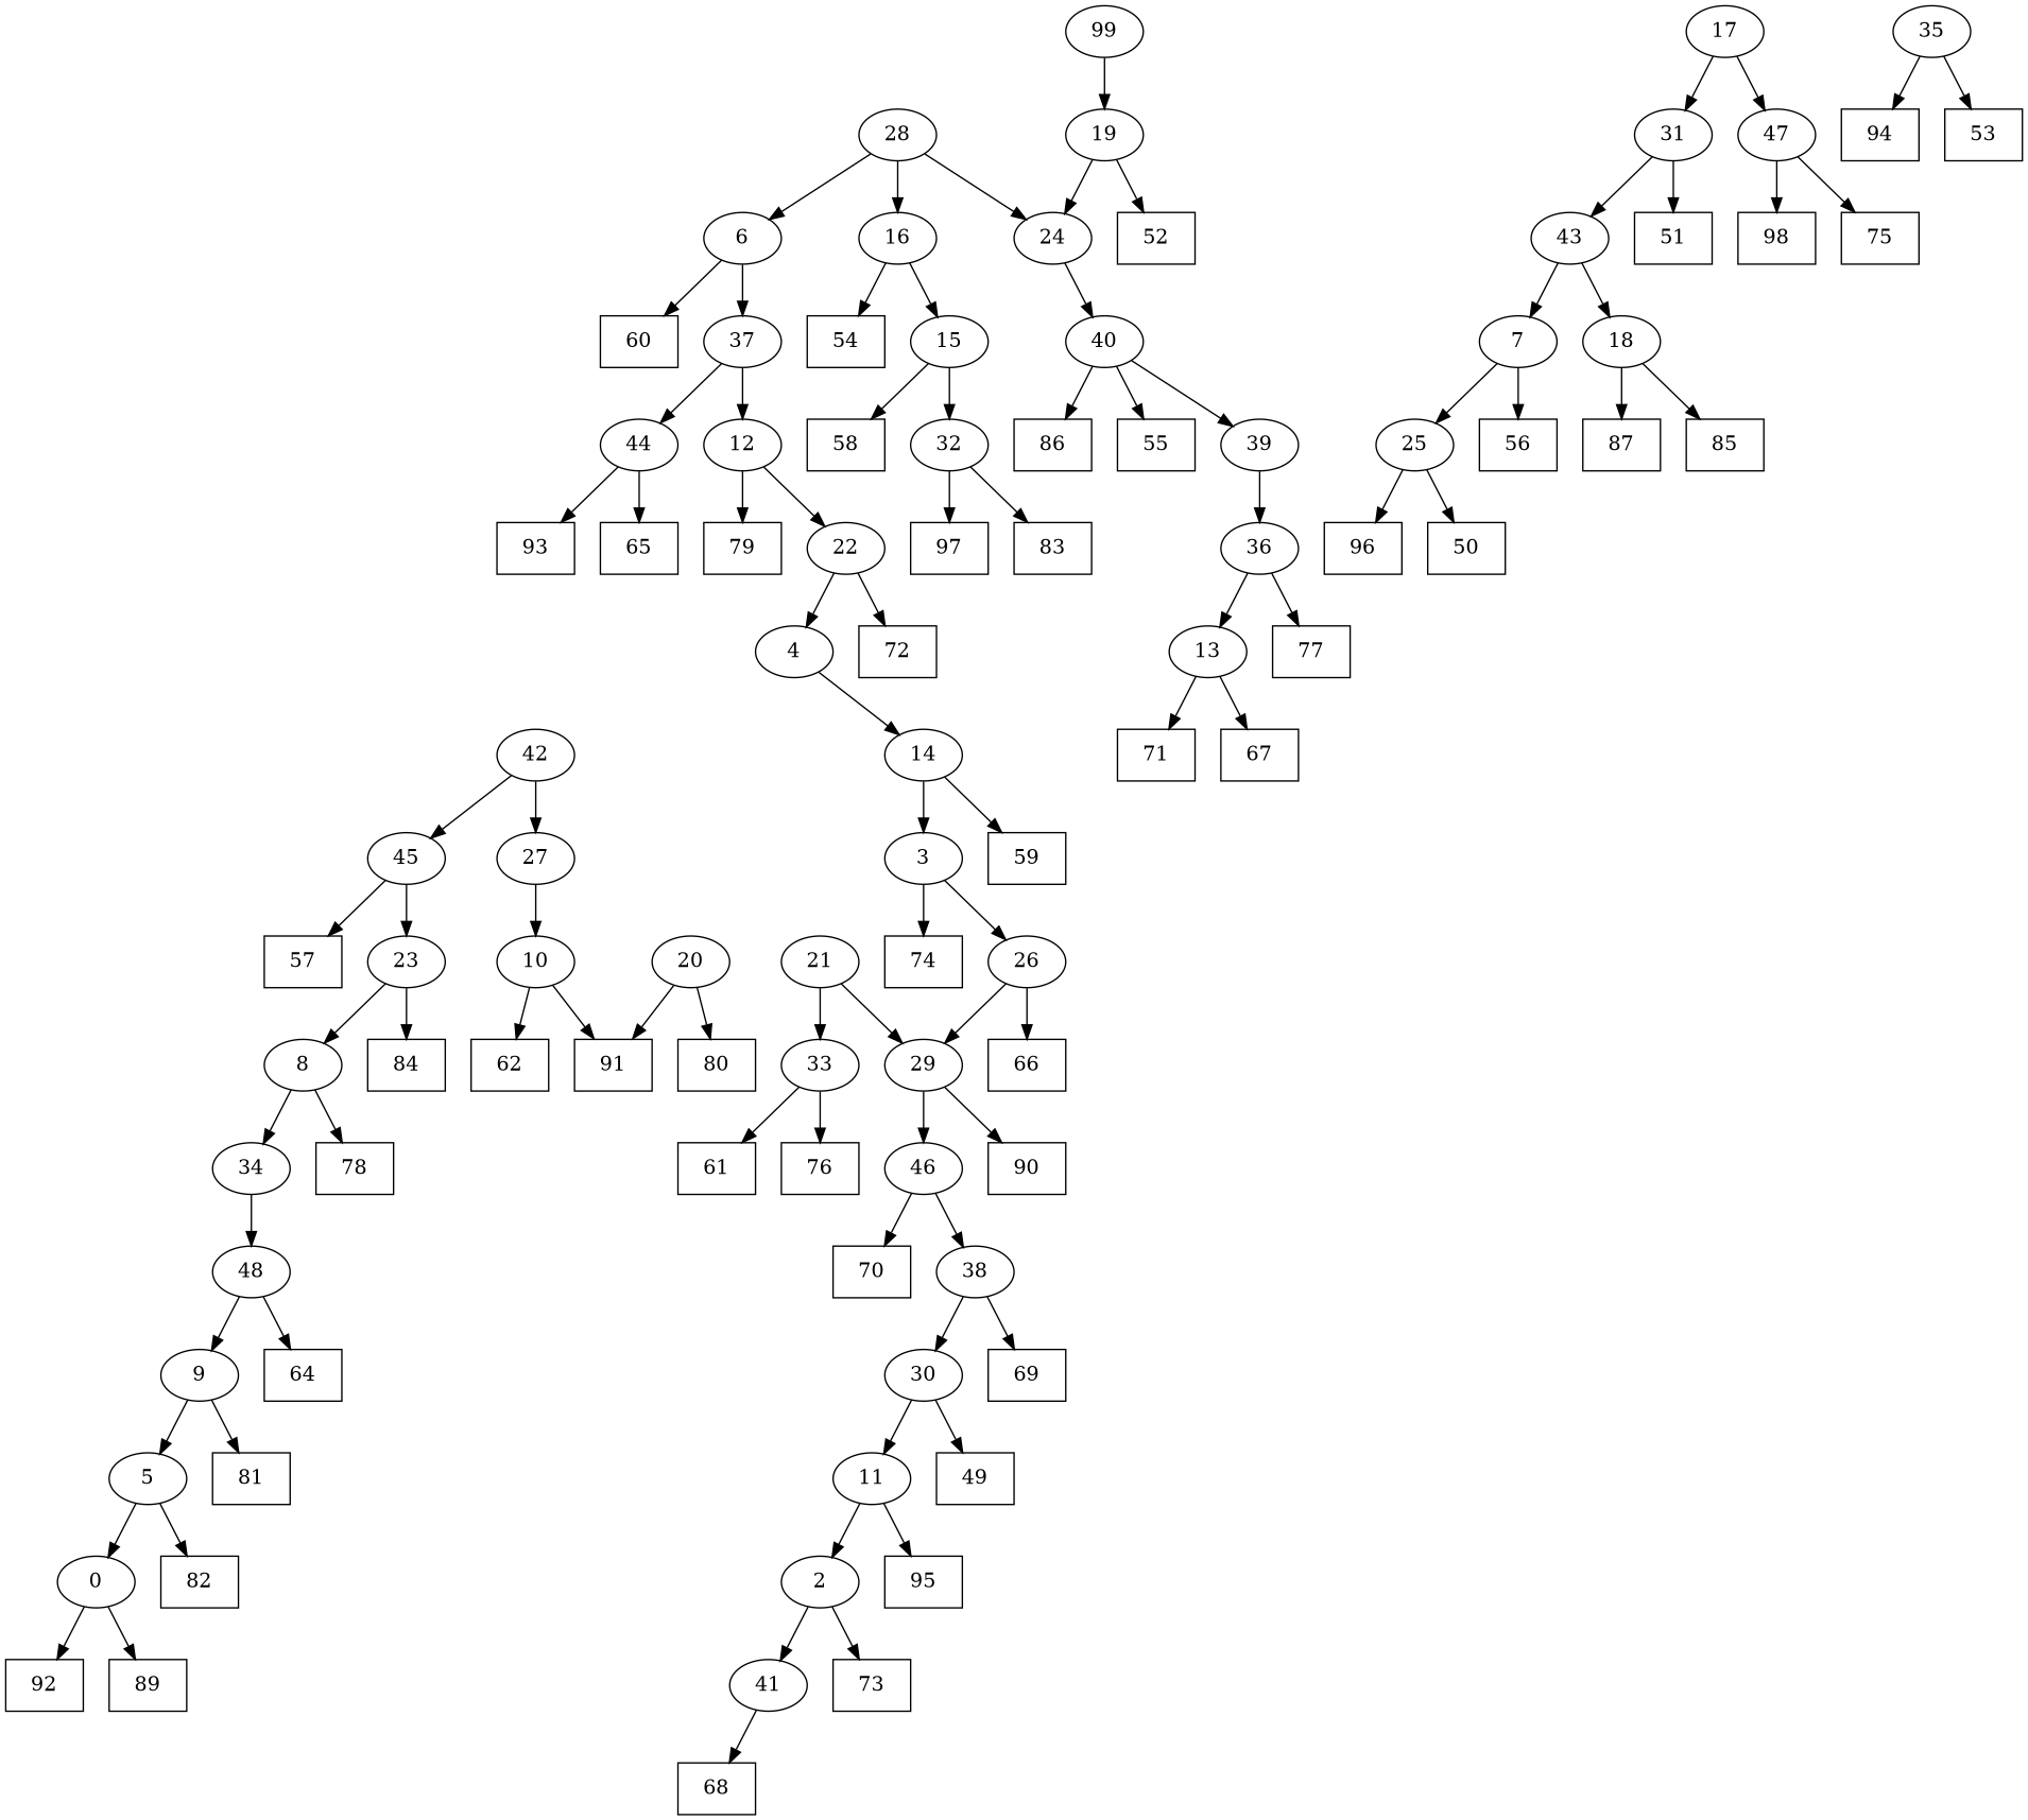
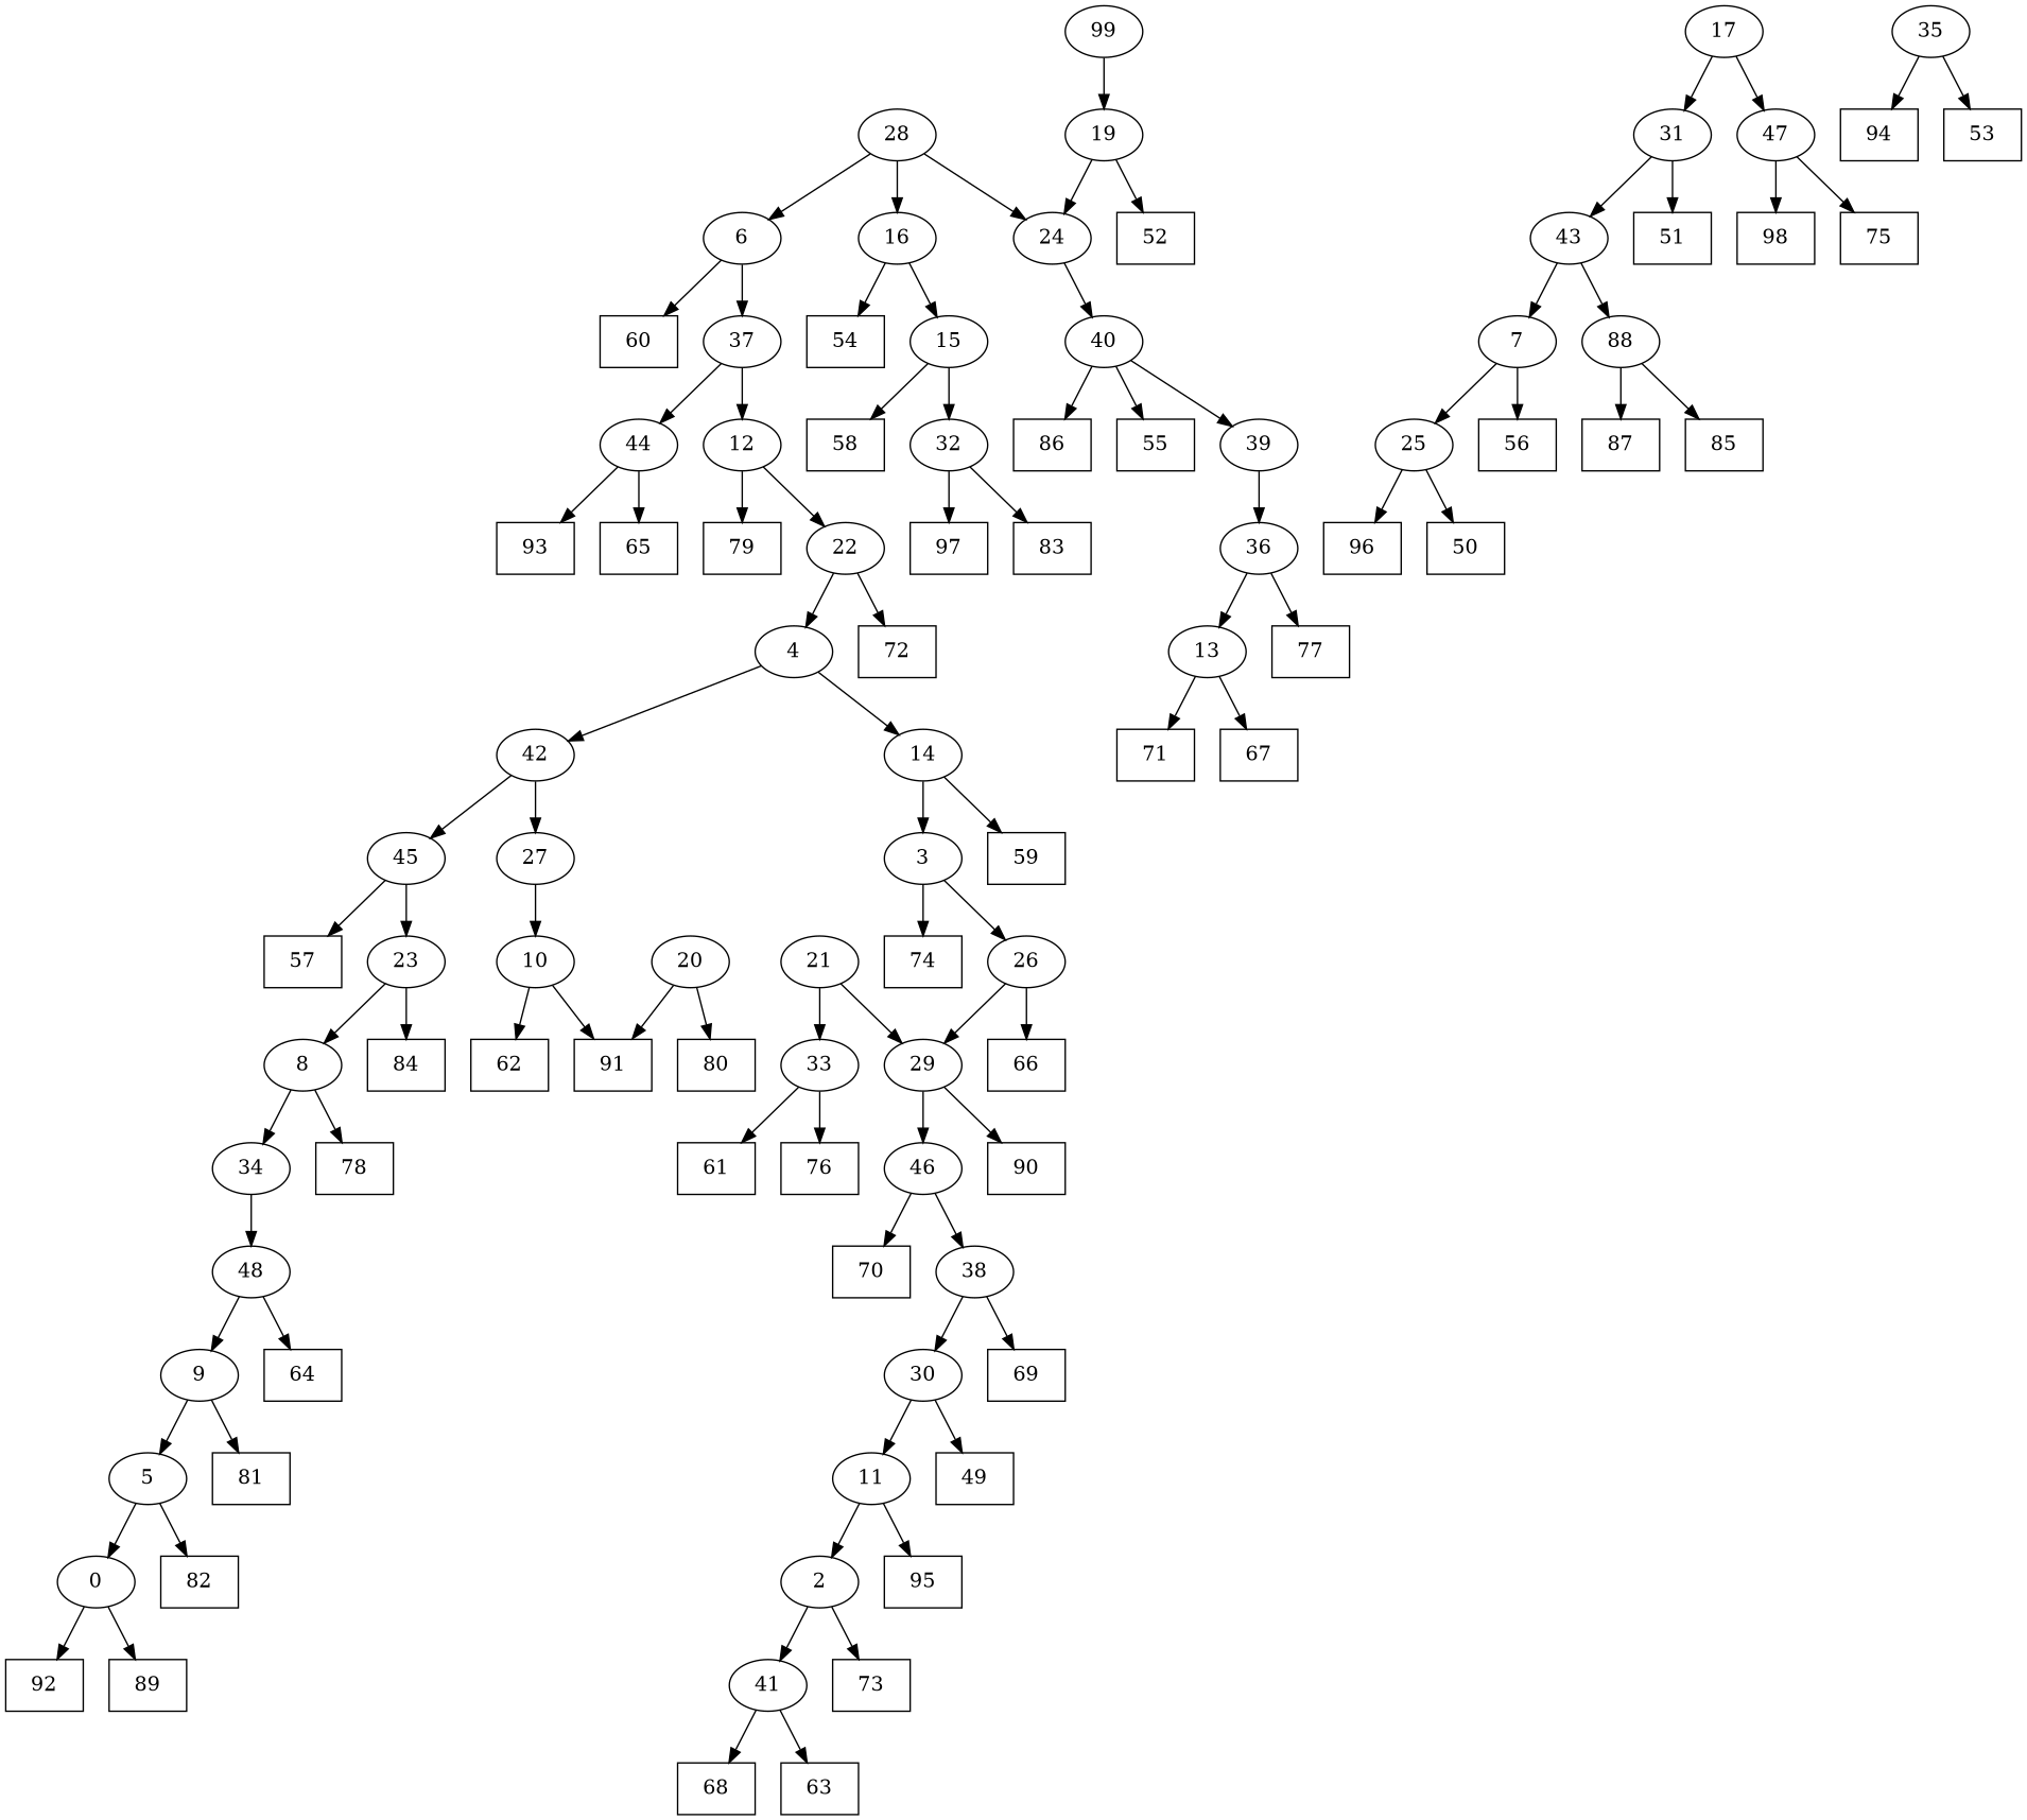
  digraph {
    n1 [label=0]
    n2 [label=92 shape=box]
    n3 [label=89 shape=box]
    n4 [label=17]
    n5 [label=31]
    n6 [label=47]
    n7 [label=35]
    n8 [label=94 shape=box]
    n9 [label=53 shape=box]
    n10 [label=2]
    n11 [label=41]
    n12 [label=73 shape=box]
    n13 [label=68 shape=box]
+   n14 [label=63 shape=box]
    n15 [label=3]
    n16 [label=26]
    n17 [label=74 shape=box]
    n18 [label=29]
    n19 [label=66 shape=box]
    n20 [label=4]
    n21 [label=14]
    n22 [label=42]
    n23 [label=59 shape=box]
    n24 [label=27]
    n25 [label=45]
    n26 [label=5]
    n27 [label=82 shape=box]
    n28 [label=6]
    n29 [label=37]
    n30 [label=60 shape=box]
    n31 [label=12]
    n32 [label=44]
    n33 [label=7]
    n34 [label=25]
    n35 [label=56 shape=box]
    n36 [label=96 shape=box]
    n37 [label=50 shape=box]
    n38 [label=8]
    n39 [label=34]
    n40 [label=78 shape=box]
    n41 [label=48]
    n42 [label=9]
    n43 [label=81 shape=box]
    n44 [label=10]
    n45 [label=62 shape=box]
    n46 [label=91 shape=box]
    n47 [label=20]
    n48 [label=80 shape=box]
    n49 [label=11]
    n50 [label=95 shape=box]
    n51 [label=22]
    n52 [label=79 shape=box]
    n53 [label=72 shape=box]
    n54 [label=13]
    n55 [label=71 shape=box]
    n56 [label=67 shape=box]
    n57 [label=15]
    n58 [label=32]
    n59 [label=58 shape=box]
    n60 [label=83 shape=box]
    n61 [label=97 shape=box]
    n62 [label=16]
    n63 [label=54 shape=box]
    n64 [label=43]
    n65 [label=51 shape=box]
    n66 [label=98 shape=box]
    n67 [label=75 shape=box]
-   n68 [label=18]
+   n68 [label=88]
    n69 [label=87 shape=box]
    n70 [label=85 shape=box]
    n71 [label=19]
    n72 [label=24]
    n73 [label=52 shape=box]
    n74 [label=40]
    n75 [label=21]
    n76 [label=33]
    n77 [label=46]
    n78 [label=90 shape=box]
    n79 [label=61 shape=box]
    n80 [label=76 shape=box]
    n81 [label=23]
    n82 [label=84 shape=box]
    n83 [label=28]
    n84 [label=39]
    n85 [label=86 shape=box]
    n86 [label=55 shape=box]
    n87 [label=38]
    n88 [label=70 shape=box]
    n89 [label=30]
    n90 [label=49 shape=box]
    n91 [label=64 shape=box]
    n92 [label=36]
    n93 [label=77 shape=box]
    n94 [label=65 shape=box]
    n95 [label=93 shape=box]
    n96 [label=69 shape=box]
    n97 [label=57 shape=box]
    n98 [label=99]
    n1 -> n2
    n1 -> n3
    n4 -> n5
    n4 -> n6
    n5 -> n64
    n5 -> n65
    n6 -> n66
    n6 -> n67
    n7 -> n8
    n7 -> n9
    n10 -> n11
    n10 -> n12
    n11 -> n13
+   n11 -> n14
    n15 -> n16
    n15 -> n17
    n16 -> n18
    n16 -> n19
    n18 -> n77
    n18 -> n78
    n20 -> n21
+   n20 -> n22
    n21 -> n15
    n21 -> n23
    n22 -> n24
    n22 -> n25
    n24 -> n44
    n25 -> n81
    n25 -> n97
    n26 -> n1
    n26 -> n27
    n28 -> n29
    n28 -> n30
    n29 -> n31
    n29 -> n32
    n31 -> n51
    n31 -> n52
    n32 -> n94
    n32 -> n95
    n33 -> n34
    n33 -> n35
    n34 -> n36
    n34 -> n37
    n38 -> n39
    n38 -> n40
    n39 -> n41
    n41 -> n42
    n41 -> n91
    n42 -> n26
    n42 -> n43
    n44 -> n45
    n44 -> n46
    n47 -> n46
    n47 -> n48
    n49 -> n10
    n49 -> n50
    n51 -> n20
    n51 -> n53
    n54 -> n55
    n54 -> n56
    n57 -> n58
    n57 -> n59
    n58 -> n60
    n58 -> n61
    n62 -> n57
    n62 -> n63
    n64 -> n33
    n64 -> n68
    n68 -> n69
    n68 -> n70
    n71 -> n72
    n71 -> n73
    n72 -> n74
    n74 -> n84
    n74 -> n85
    n74 -> n86
    n75 -> n18
    n75 -> n76
    n76 -> n79
    n76 -> n80
    n77 -> n87
    n77 -> n88
    n81 -> n38
    n81 -> n82
    n83 -> n28
    n83 -> n62
    n83 -> n72
    n84 -> n92
    n87 -> n89
    n87 -> n96
    n89 -> n49
    n89 -> n90
    n92 -> n54
    n92 -> n93
    n98 -> n71
  }
